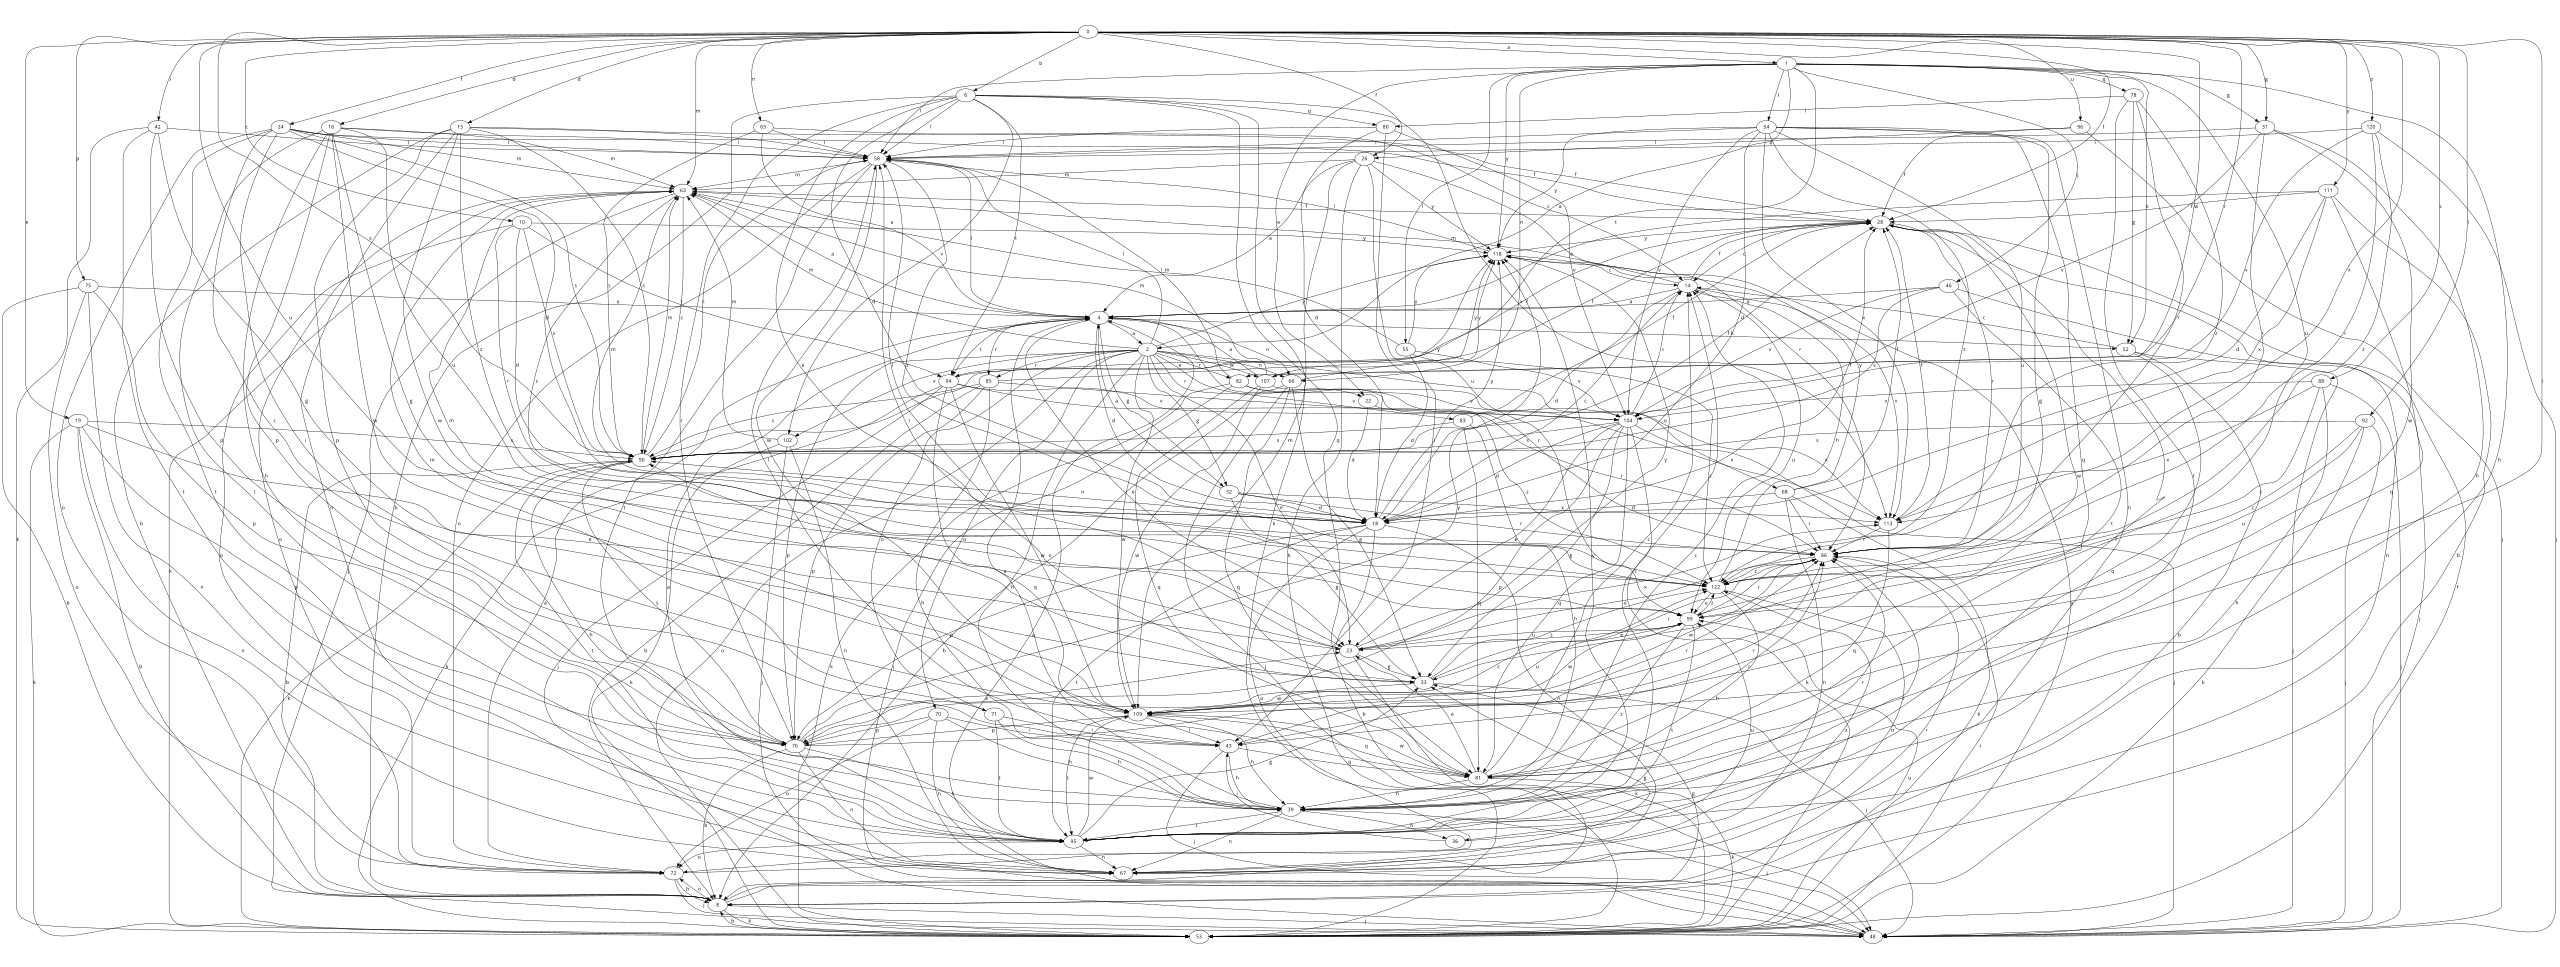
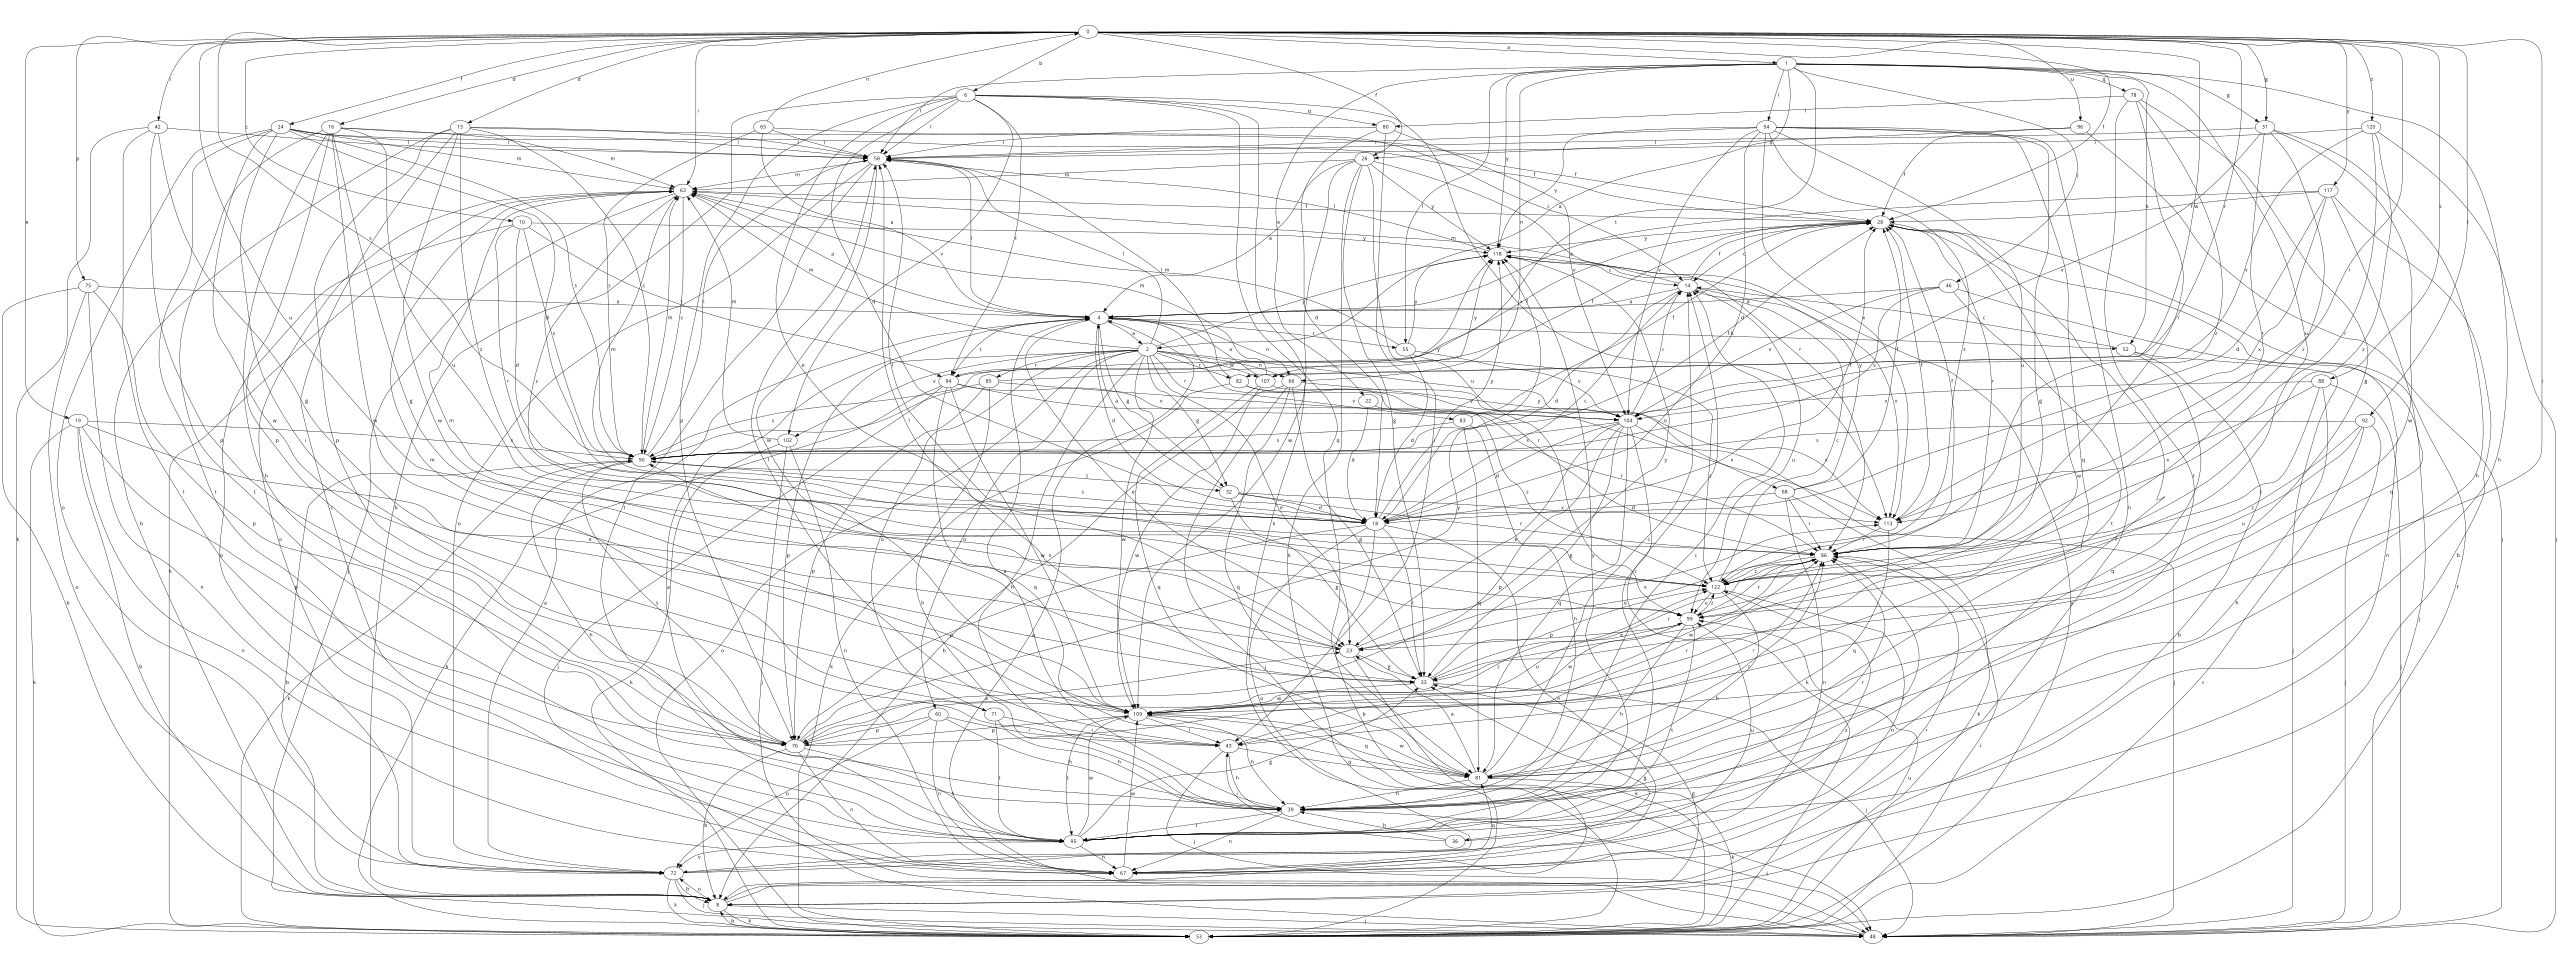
  strict digraph {
    fontname="Open Sans"
    node [fontname="Open Sans"]
    edge [fontname="Open Sans"]
    0
    1
    6
    10
    15
    16
    19
    24
    26
    28
    31
    42
    43
    63
    65
    75
    82
    88
    90
    92
    96
    99
    107
    113
-   117 [label=111]
+   117
    120
    2
    22
    36
    46
    52
    54
    55
    58
    66
    78
    94
    118
    23
    76
    102
    18
    8
    53
    80
    81
    72
    86
    109
    67
    122
    39
    33
    95
    4
    14
    104
    48
    32
    68
-   70
+   70 [label=60]
    71
    83
    85
    0 -> 1 [label=a]
    0 -> 6 [label=b]
    0 -> 10 [label=c]
    0 -> 15 [label=d]
    0 -> 16 [label=d]
    0 -> 19 [label=e]
    0 -> 24 [label=f]
    0 -> 26 [label=f]
    0 -> 28 [label=f]
    0 -> 31 [label=g]
    0 -> 42 [label=i]
    0 -> 43 [label=i]
-   0 -> 63 [label=m]
-   0 -> 65 [label=n]
+   0 -> 63 [label=i]
+   65 -> 0 [label=n]
    0 -> 75 [label=p]
    0 -> 82 [label=r]
    0 -> 88 [label=s]
    0 -> 90 [label=s]
-   0 -> 92 [label=l]
+   0 -> 92 [label=t]
    0 -> 96 [label=u]
    0 -> 99 [label=u]
    0 -> 107 [label=w]
-   0 -> 113 [label=x]
+   0 -> 113 [label=i]
    0 -> 117 [label=y]
    0 -> 120 [label=z]
    1 -> 31 [label=g]
    1 -> 99 [label=u]
    1 -> 2 [label=a]
    1 -> 22 [label=e]
    1 -> 36 [label=h]
    1 -> 46 [label=j]
    1 -> 52 [label=k]
    1 -> 54 [label=l]
    1 -> 55 [label=l]
    1 -> 58 [label=l]
    1 -> 66 [label=n]
    1 -> 78 [label=q]
    1 -> 94 [label=t]
    1 -> 118 [label=y]
    6 -> 113 [label=x]
    6 -> 58 [label=l]
    6 -> 94 [label=t]
    6 -> 23 [label=e]
-   6 -> 76 [label=r]
+   6 -> 76 [label=p]
    6 -> 102 [label=v]
    6 -> 18 [label=d]
    6 -> 8 [label=b]
    6 -> 53 [label=k]
    6 -> 80 [label=q]
    6 -> 81 [label=q]
    10 -> 90 [label=s]
    10 -> 94 [label=t]
    10 -> 118 [label=y]
    10 -> 18 [label=d]
    10 -> 72 [label=o]
    10 -> 86 [label=r]
    15 -> 28 [label=f]
    15 -> 90 [label=s]
    15 -> 58 [label=l]
    15 -> 76 [label=p]
    15 -> 8 [label=b]
    15 -> 109 [label=w]
-   15 -> 67 [label=n]
+   15 -> 67 [label=c]
    15 -> 122 [label=z]
    16 -> 63 [label=m]
    16 -> 99 [label=u]
    16 -> 58 [label=l]
    16 -> 76 [label=p]
    16 -> 109 [label=w]
    16 -> 39 [label=h]
    16 -> 33 [label=g]
    16 -> 95 [label=t]
    19 -> 90 [label=s]
    19 -> 23 [label=e]
    19 -> 76 [label=p]
    19 -> 8 [label=b]
    19 -> 53 [label=k]
    19 -> 67 [label=n]
    24 -> 28 [label=f]
    24 -> 43 [label=i]
    24 -> 63 [label=m]
    24 -> 90 [label=s]
    24 -> 58 [label=l]
    24 -> 18 [label=d]
    24 -> 72 [label=o]
-   24 -> 109 [label=c]
+   24 -> 109 [label=w]
    24 -> 95 [label=t]
    26 -> 63 [label=m]
    26 -> 99 [label=u]
    26 -> 118 [label=y]
    26 -> 53 [label=k]
    26 -> 86 [label=r]
-   26 -> 109 [label=m]
+   26 -> 109 [label=w]
+   26 -> 33 [label=g]
    26 -> 4 [label=a]
    28 -> 118 [label=y]
    28 -> 86 [label=r]
    28 -> 109 [label=w]
    28 -> 67 [label=n]
    28 -> 14 [label=c]
    31 -> 58 [label=l]
    31 -> 86 [label=r]
    31 -> 109 [label=w]
    31 -> 39 [label=h]
    31 -> 104 [label=v]
    42 -> 58 [label=l]
    42 -> 76 [label=p]
    42 -> 53 [label=k]
    42 -> 33 [label=g]
    42 -> 95 [label=t]
    43 -> 58 [label=l]
    43 -> 81 [label=q]
    43 -> 86 [label=r]
    43 -> 39 [label=h]
    43 -> 48 [label=j]
    63 -> 28 [label=f]
    63 -> 90 [label=s]
    63 -> 53 [label=k]
    63 -> 72 [label=o]
    63 -> 122 [label=z]
    63 -> 4 [label=a]
    63 -> 48 [label=j]
    65 -> 90 [label=s]
    65 -> 58 [label=l]
    65 -> 4 [label=a]
    65 -> 14 [label=c]
    75 -> 76 [label=p]
    75 -> 8 [label=b]
    75 -> 72 [label=o]
    75 -> 67 [label=n]
    75 -> 4 [label=a]
    82 -> 113 [label=x]
    82 -> 58 [label=l]
    82 -> 53 [label=k]
    82 -> 104 [label=v]
-   82 -> 48 [label=j]
    88 -> 113 [label=x]
    88 -> 122 [label=z]
    88 -> 39 [label=h]
    88 -> 104 [label=v]
    88 -> 48 [label=j]
    90 -> 28 [label=f]
    90 -> 63 [label=m]
    90 -> 58 [label=l]
    90 -> 118 [label=y]
    90 -> 8 [label=b]
    90 -> 53 [label=k]
    90 -> 39 [label=h]
-   90 -> 95 [label=t]
+   90 -> 32 [label=t]
    92 -> 90 [label=s]
    92 -> 99 [label=u]
-   92 -> 53 [label=k]
+   92 -> 53 [label=c]
    92 -> 122 [label=z]
    92 -> 48 [label=j]
    96 -> 26 [label=d]
    96 -> 28 [label=f]
    96 -> 48 [label=j]
    99 -> 23 [label=e]
    99 -> 86 [label=r]
    99 -> 109 [label=w]
    99 -> 122 [label=z]
-   99 -> 39 [label=z]
+   99 -> 39 [label=h]
    99 -> 95 [label=t]
    107 -> 63 [label=m]
    107 -> 113 [label=x]
    107 -> 118 [label=y]
    107 -> 81 [label=q]
    107 -> 109 [label=w]
    107 -> 4 [label=a]
    113 -> 28 [label=f]
    113 -> 81 [label=q]
    113 -> 86 [label=r]
    117 -> 28 [label=f]
    117 -> 113 [label=x]
    117 -> 18 [label=d]
    117 -> 8 [label=b]
    117 -> 81 [label=q]
    117 -> 4 [label=a]
    120 -> 58 [label=l]
    120 -> 86 [label=r]
    120 -> 122 [label=z]
    120 -> 104 [label=v]
    120 -> 48 [label=j]
    2 -> 63 [label=m]
    2 -> 82 [label=r]
    2 -> 107 [label=w]
-   2 -> 22 [label=e]
    2 -> 58 [label=l]
    2 -> 66 [label=n]
    2 -> 118 [label=y]
    2 -> 23 [label=e]
    2 -> 76 [label=p]
    2 -> 102 [label=v]
    2 -> 53 [label=o]
    2 -> 109 [label=w]
    2 -> 39 [label=h]
    2 -> 32 [label=g]
    2 -> 68 [label=o]
    2 -> 70 [label=o]
    2 -> 71 [label=o]
    2 -> 83 [label=r]
    2 -> 85 [label=r]
    22 -> 18 [label=d]
    22 -> 122 [label=z]
    36 -> 43 [label=i]
    36 -> 99 [label=u]
-   39 -> 36 [label=h]
+   36 -> 39 [label=h]
    46 -> 43 [label=t]
    46 -> 90 [label=s]
    46 -> 4 [label=a]
    46 -> 104 [label=v]
    46 -> 48 [label=j]
    52 -> 8 [label=b]
    52 -> 81 [label=q]
    52 -> 14 [label=c]
    52 -> 48 [label=j]
    54 -> 99 [label=u]
    54 -> 113 [label=x]
    54 -> 58 [label=l]
    54 -> 118 [label=y]
    54 -> 18 [label=d]
    54 -> 81 [label=q]
    54 -> 67 [label=n]
    54 -> 122 [label=z]
    54 -> 33 [label=g]
    54 -> 104 [label=v]
    55 -> 63 [label=m]
    55 -> 118 [label=y]
    55 -> 18 [label=d]
    55 -> 122 [label=z]
    55 -> 104 [label=v]
    58 -> 63 [label=m]
    58 -> 72 [label=o]
    58 -> 109 [label=w]
-   58 -> 122 [label=z]
+   31 -> 122 [label=z]
    58 -> 95 [label=t]
-   66 -> 118 [label=y]
+   66 -> 104 [label=y]
    66 -> 8 [label=b]
    66 -> 81 [label=q]
    66 -> 33 [label=g]
    66 -> 48 [label=j]
    78 -> 80 [label=l]
    78 -> 86 [label=r]
    78 -> 122 [label=z]
-   78 -> 52 [label=g]
+   78 -> 33 [label=g]
    78 -> 95 [label=t]
    94 -> 28 [label=f]
    94 -> 53 [label=k]
    94 -> 81 [label=q]
    94 -> 86 [label=r]
    94 -> 109 [label=w]
    94 -> 104 [label=v]
    94 -> 48 [label=j]
    118 -> 58 [label=l]
    118 -> 14 [label=c]
    23 -> 63 [label=m]
    23 -> 90 [label=s]
-   23 -> 99 [label=u]
    23 -> 113 [label=x]
    23 -> 118 [label=y]
    23 -> 53 [label=k]
    23 -> 33 [label=g]
    76 -> 90 [label=s]
    76 -> 118 [label=y]
    76 -> 23 [label=e]
    76 -> 8 [label=b]
    76 -> 86 [label=r]
    76 -> 67 [label=n]
    76 -> 122 [label=z]
    76 -> 95 [label=t]
    102 -> 63 [label=m]
    102 -> 53 [label=k]
    102 -> 67 [label=n]
    102 -> 48 [label=j]
    18 -> 28 [label=f]
    18 -> 63 [label=m]
-   18 -> 90 [label=n]
+   18 -> 90 [label=s]
    18 -> 118 [label=y]
    18 -> 76 [label=p]
    18 -> 8 [label=b]
    18 -> 72 [label=o]
    18 -> 67 [label=n]
-   18 -> 95 [label=t]
+   18 -> 33 [label=t]
    18 -> 14 [label=c]
    8 -> 53 [label=k]
    8 -> 72 [label=o]
    8 -> 86 [label=r]
    8 -> 33 [label=g]
    8 -> 48 [label=j]
    53 -> 28 [label=f]
    53 -> 99 [label=u]
    53 -> 118 [label=y]
    53 -> 8 [label=b]
    53 -> 86 [label=r]
    80 -> 43 [label=i]
    80 -> 58 [label=l]
    80 -> 18 [label=d]
    80 -> 104 [label=v]
    81 -> 23 [label=e]
    81 -> 53 [label=k]
    81 -> 86 [label=r]
    81 -> 109 [label=w]
    81 -> 39 [label=h]
    81 -> 14 [label=c]
    72 -> 8 [label=b]
+   72 -> 53 [label=k]
+   72 -> 81 [label=q]
    72 -> 122 [label=z]
    72 -> 4 [label=a]
    72 -> 48 [label=j]
+   86 -> 28 [label=f]
    86 -> 23 [label=e]
    86 -> 109 [label=w]
    86 -> 122 [label=z]
    109 -> 43 [label=i]
    109 -> 99 [label=u]
    109 -> 76 [label=p]
    109 -> 81 [label=q]
    109 -> 39 [label=h]
    109 -> 95 [label=t]
+   67 -> 109 [label=w]
    67 -> 33 [label=g]
    122 -> 99 [label=u]
    122 -> 58 [label=l]
    122 -> 67 [label=n]
    122 -> 39 [label=h]
-   122 -> 14 [label=h]
+   122 -> 14 [label=c]
    39 -> 86 [label=r]
    39 -> 67 [label=n]
    39 -> 95 [label=t]
    39 -> 4 [label=a]
    39 -> 14 [label=c]
    39 -> 48 [label=j]
    33 -> 58 [label=l]
    33 -> 86 [label=r]
    33 -> 109 [label=w]
-   33 -> 122 [label=z]
+   33 -> 122 [label=p]
    33 -> 48 [label=j]
    95 -> 28 [label=f]
    95 -> 118 [label=y]
-   95 -> 72 [label=o]
+   95 -> 72 [label=v]
    95 -> 86 [label=r]
    95 -> 109 [label=w]
    95 -> 67 [label=n]
    95 -> 33 [label=g]
    95 -> 4 [label=a]
    95 -> 14 [label=c]
    4 -> 2 [label=a]
    4 -> 52 [label=k]
    4 -> 58 [label=l]
    4 -> 66 [label=n]
    4 -> 94 [label=t]
    4 -> 23 [label=e]
    4 -> 18 [label=d]
    4 -> 86 [label=r]
    4 -> 32 [label=g]
-   4 -> 85 [label=r]
+   4 -> 55 [label=r]
    14 -> 28 [label=f]
    14 -> 63 [label=m]
    14 -> 99 [label=u]
    14 -> 113 [label=x]
    14 -> 18 [label=d]
    14 -> 4 [label=a]
    104 -> 90 [label=s]
    104 -> 23 [label=e]
    104 -> 76 [label=p]
    104 -> 18 [label=d]
    104 -> 53 [label=k]
    104 -> 81 [label=q]
    104 -> 33 [label=g]
    104 -> 14 [label=c]
    104 -> 48 [label=j]
    48 -> 4 [label=a]
    32 -> 113 [label=x]
    32 -> 18 [label=d]
    32 -> 86 [label=r]
    32 -> 33 [label=g]
    32 -> 4 [label=a]
    68 -> 28 [label=f]
    68 -> 118 [label=y]
    68 -> 18 [label=d]
    68 -> 53 [label=k]
    68 -> 86 [label=r]
    68 -> 67 [label=n]
    70 -> 43 [label=i]
    70 -> 76 [label=p]
    70 -> 72 [label=o]
    70 -> 67 [label=n]
    70 -> 39 [label=h]
    71 -> 43 [label=i]
    71 -> 63 [label=m]
    71 -> 39 [label=h]
    71 -> 95 [label=t]
    83 -> 28 [label=f]
    83 -> 90 [label=s]
    83 -> 81 [label=q]
    83 -> 39 [label=h]
    85 -> 28 [label=f]
    85 -> 90 [label=s]
    85 -> 76 [label=p]
-   85 -> 8 [label=b]
    85 -> 39 [label=h]
    85 -> 104 [label=v]
  }
